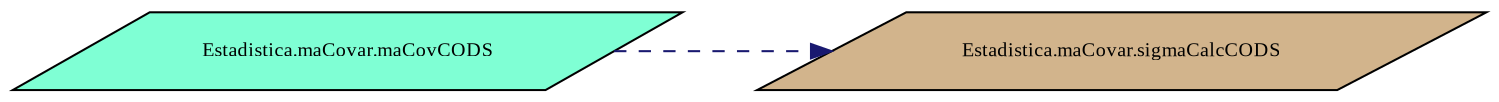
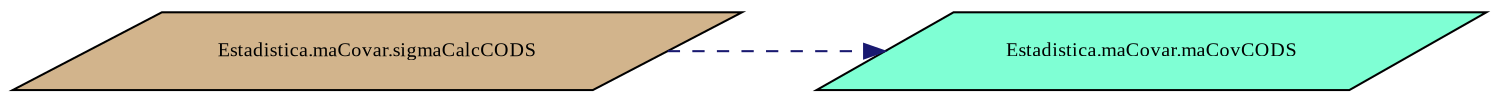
  digraph {
    rankdir=LR
    fontname="Liberation Serif"
    node [color=black fontname="Liberation Serif" fontsize=10 shape=parallelogram style=filled]
    n1 [fillcolor=aquamarine fontcolor=black height=0.2 label="Estadistica.maCovar.maCovCODS" width=0.4]
    n2 [fillcolor=tan height=0.2 label="Estadistica.maCovar.sigmaCalcCODS" width=0.4]
-   n1 -> n2 [color=midnightblue fontname="Liberation Serif" fontsize=10 labelfontname=Helvetica labelfontsize=10 style=dashed]
+   n2 -> n1 [color=midnightblue fontname="Liberation Serif" fontsize=10 labelfontname=Helvetica labelfontsize=10 style=dashed]
  }
